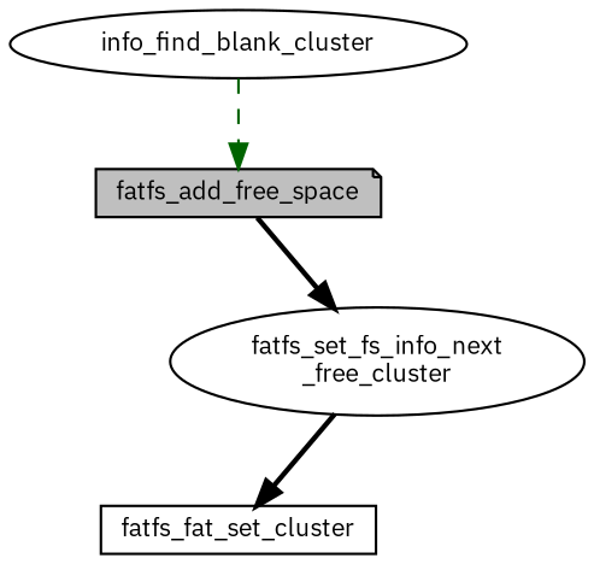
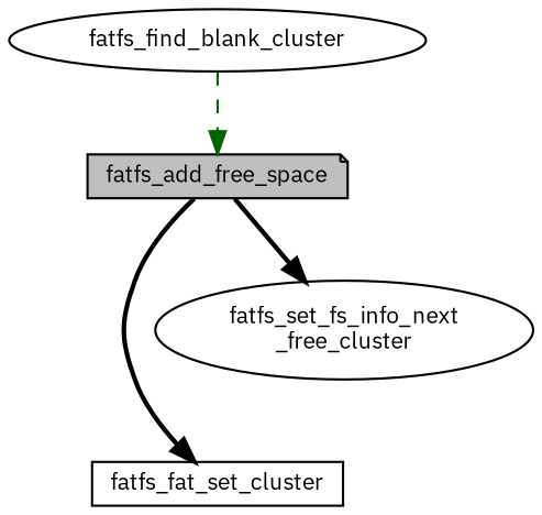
  digraph {
    fontname="IBM Plex Sans"
    rankdir=TB
    node [color=black fillcolor=white fontname="IBM Plex Sans" fontsize=10 shape=ellipse style=filled]
    edge [color=black fontname="IBM Plex Sans" fontsize=10 labelfontname=Helvetica labelfontsize=10 style=bold]
    n1 [fillcolor=grey75 fontcolor=black height=0.2 label=fatfs_add_free_space shape=note width=0.4]
    n2 [height=0.2 label=fatfs_fat_set_cluster shape=box width=0.4]
    n3 [height=0.2 label="fatfs_set_fs_info_next\l_free_cluster" width=0.4]
-   n4 [height=0.2 label=info_find_blank_cluster width=0.4]
-   n3 -> n2
+   n4 [height=0.2 label=fatfs_find_blank_cluster width=0.4]
+   n1 -> n2
    n1 -> n3
    n4 -> n1 [color=darkgreen style=dashed]
  }
